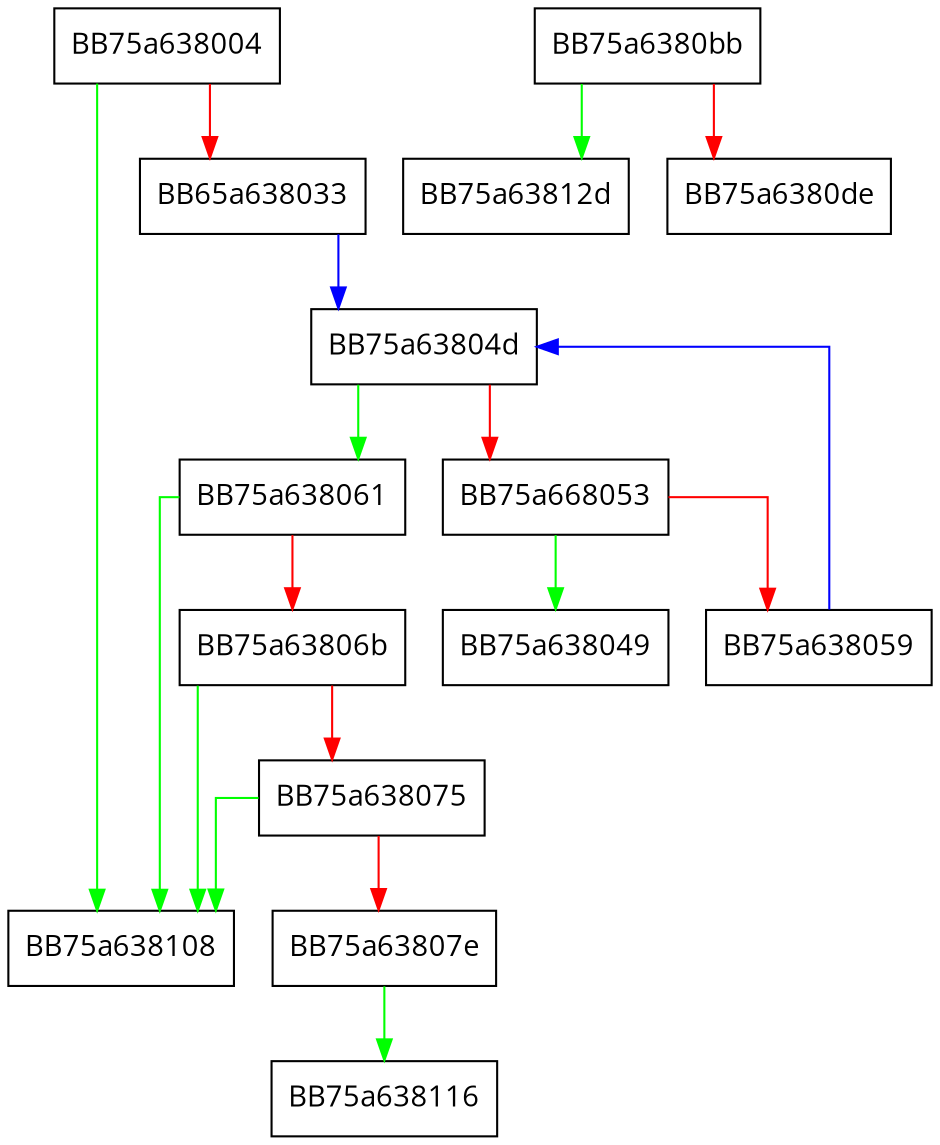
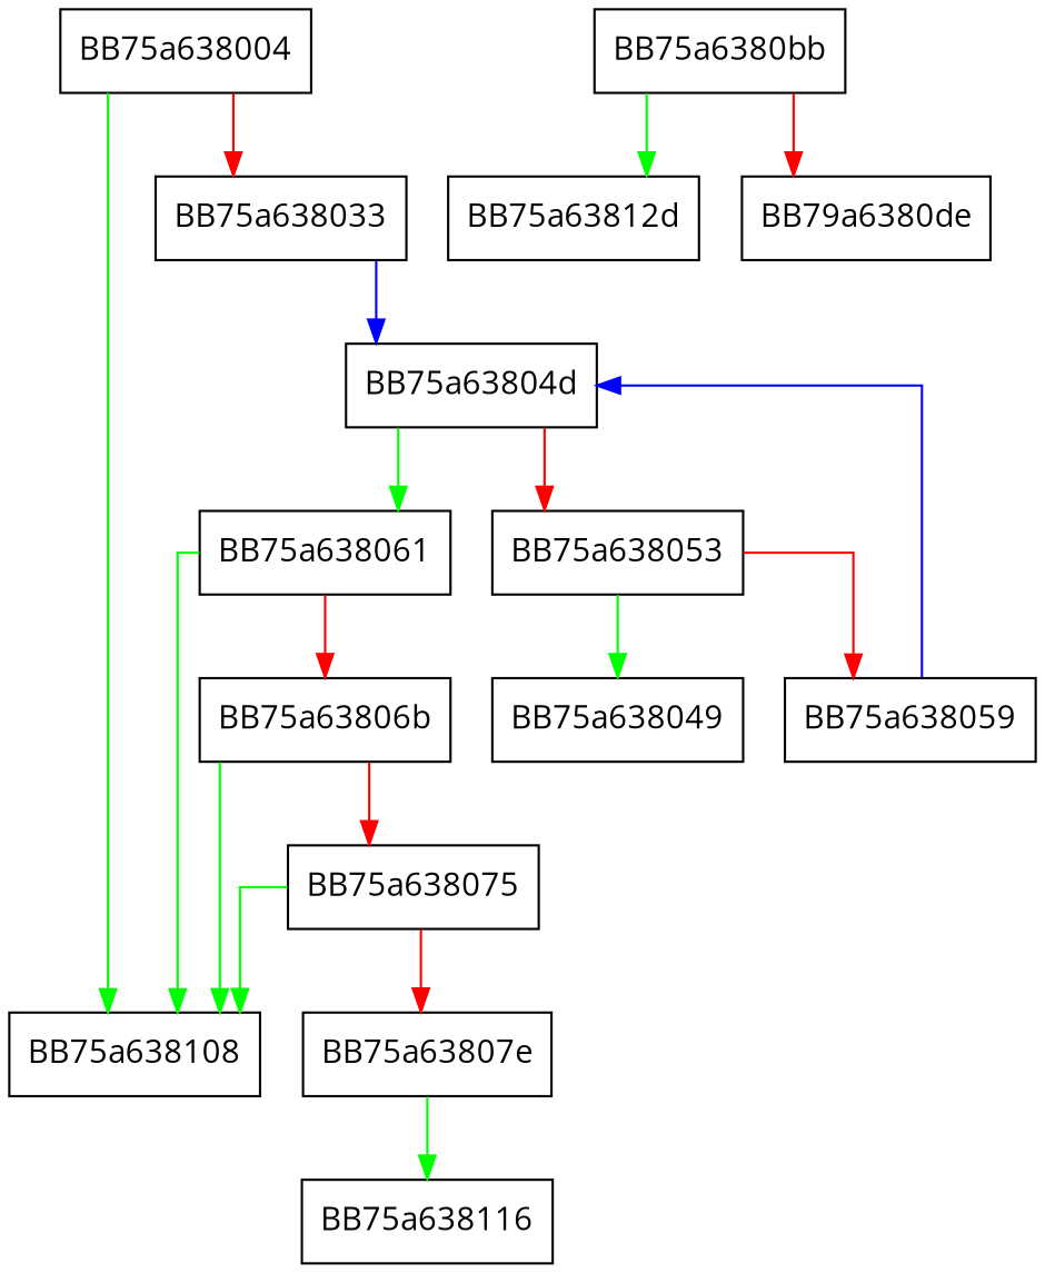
  digraph {
    fontname="Open Sans"
    splines=ortho
    node [fontname="Open Sans" shape=box]
    edge [color=green fontname="Open Sans"]
    n1 [label=BB75a638108]
    BB75a638004
-   BB75a638033 [label=BB65a638033]
+   BB75a638033
    BB75a63804d
    BB75a638061
-   BB75a638053 [label=BB75a668053]
+   BB75a638053
    BB75a63806b
    BB75a638049
    BB75a638059
    BB75a638075
    BB75a63807e
    BB75a638116
    BB75a6380bb
    BB75a63812d
-   BB75a6380de
+   BB75a6380de [label=BB79a6380de]
    BB75a638004 -> n1
    BB75a638004 -> BB75a638033 [color=red]
    BB75a638033 -> BB75a63804d [color=blue]
    BB75a63804d -> BB75a638061
    BB75a63804d -> BB75a638053 [color=red]
    BB75a638061 -> n1
    BB75a638061 -> BB75a63806b [color=red]
    BB75a638053 -> BB75a638049
    BB75a638053 -> BB75a638059 [color=red]
    BB75a63806b -> n1
    BB75a63806b -> BB75a638075 [color=red]
    BB75a638059 -> BB75a63804d [color=blue]
    BB75a638075 -> n1
    BB75a638075 -> BB75a63807e [color=red]
    BB75a63807e -> BB75a638116
    BB75a6380bb -> BB75a63812d
    BB75a6380bb -> BB75a6380de [color=red]
  }
